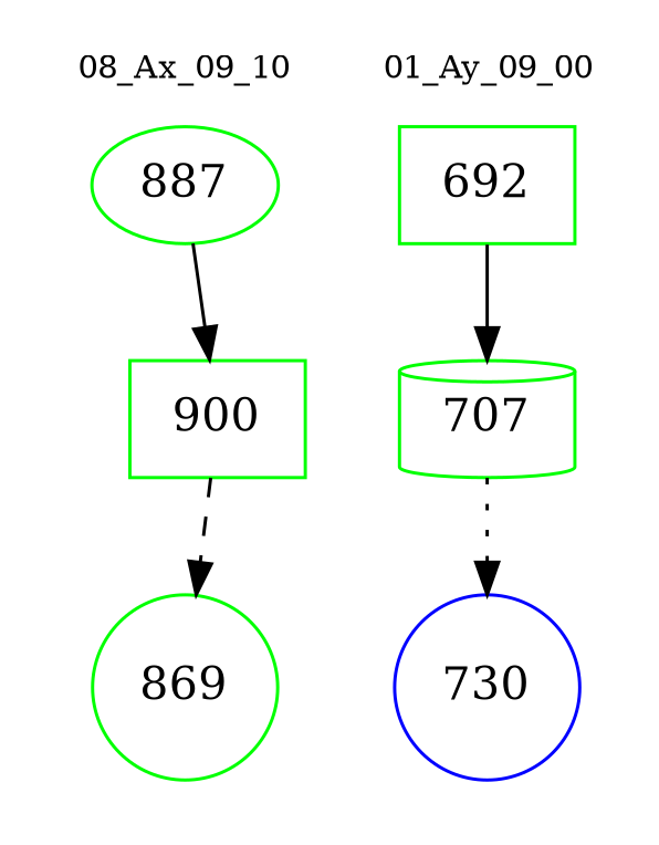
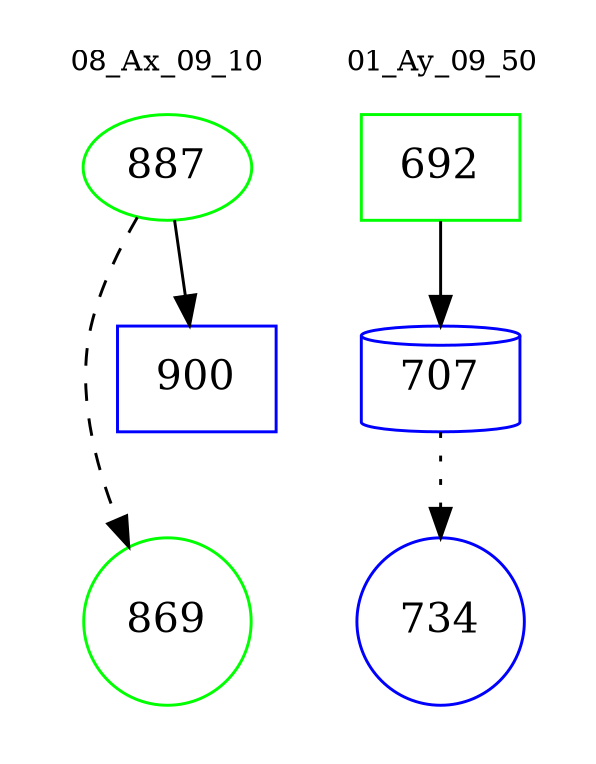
  digraph {
    node [color=green shape=circle]
    edge [color=black style=solid]
    n1 [label=887 shape=ellipse]
    n2 [label=869]
-   n3 [label=900 shape=box]
-   n4 [label=707 shape=cylinder]
+   n3 [color=blue label=900 shape=box]
+   n4 [color=blue label=707 shape=cylinder]
    n5 [label=692 shape=box]
-   n6 [color=blue label=730]
+   n6 [color=blue label=734]
    subgraph cluster_1 {
      color=white
      fontsize=10
      label="08_Ax_09_10"
      n1
      n2
      n3
    }
    subgraph cluster_2 {
      color=white
      fontsize=10
-     label="01_Ay_09_00"
+     label="01_Ay_09_50"
      n4
      n5
      n6
    }
-   n3 -> n2 [style=dashed]
+   n1 -> n2 [style=dashed]
    n1 -> n3
    n4 -> n6 [style=dotted]
    n5 -> n4
  }
